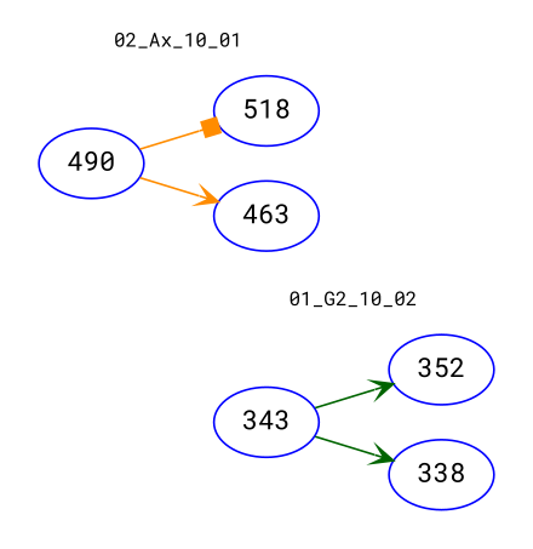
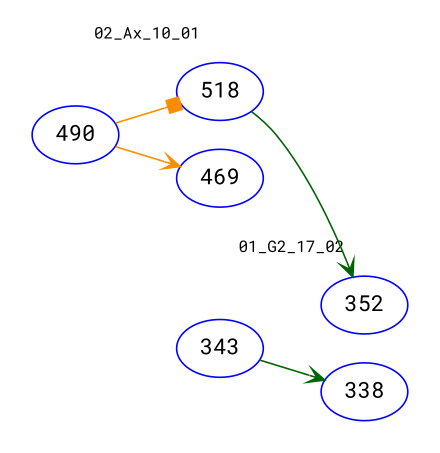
  digraph {
    fontname="Roboto Mono"
    rankdir=LR
    node [color=blue fontname="Roboto Mono"]
    edge [arrowhead=vee color=darkorange fontname="Roboto Mono"]
    n1 [label=490]
-   n2 [label=463]
+   n2 [label=469]
    n3 [label=518]
    n4 [label=343]
    n5 [label=338]
    n6 [label=352]
    subgraph cluster_1 {
      color=white
      fontsize=10
      label="02_Ax_10_01"
      n1
      n2
      n3
    }
    subgraph cluster_2 {
      color=white
      fontsize=10
-     label="01_G2_10_02"
+     label="01_G2_17_02"
      n4
      n5
      n6
    }
    n1 -> n2
    n1 -> n3 [arrowhead=box]
    n4 -> n5 [color=darkgreen]
-   n4 -> n6 [color=darkgreen]
+   n3 -> n6 [color=darkgreen]
  }
